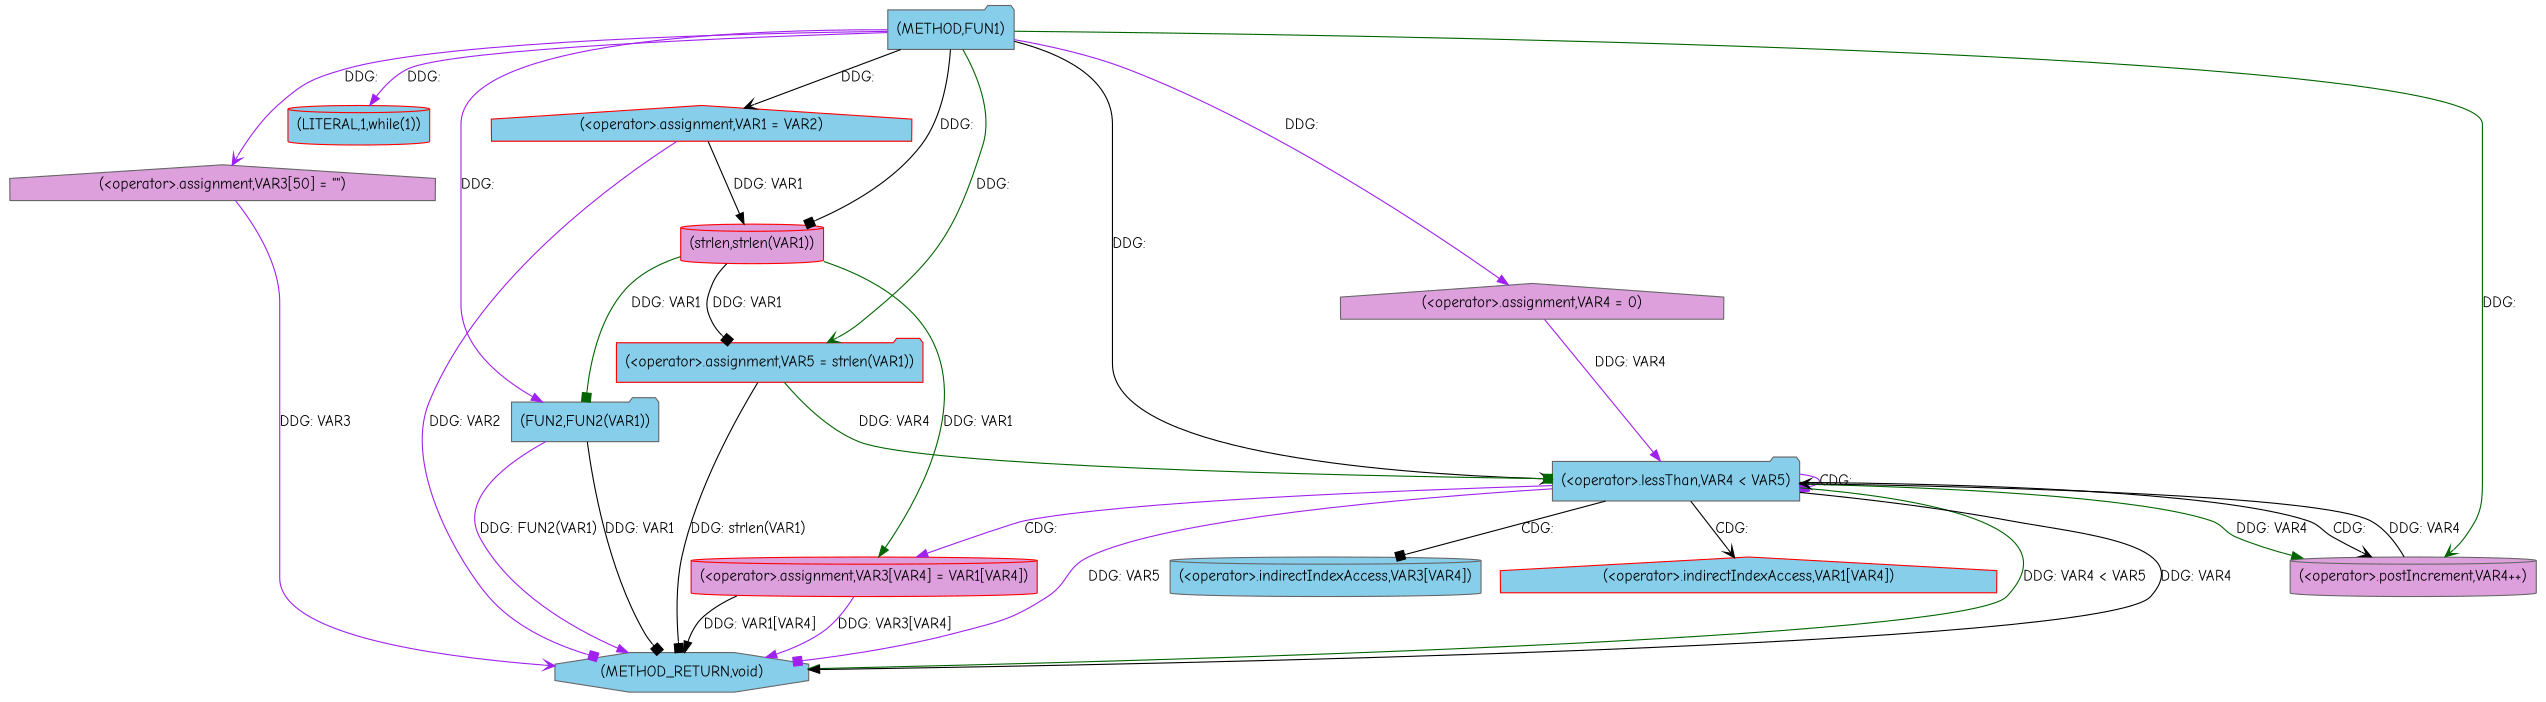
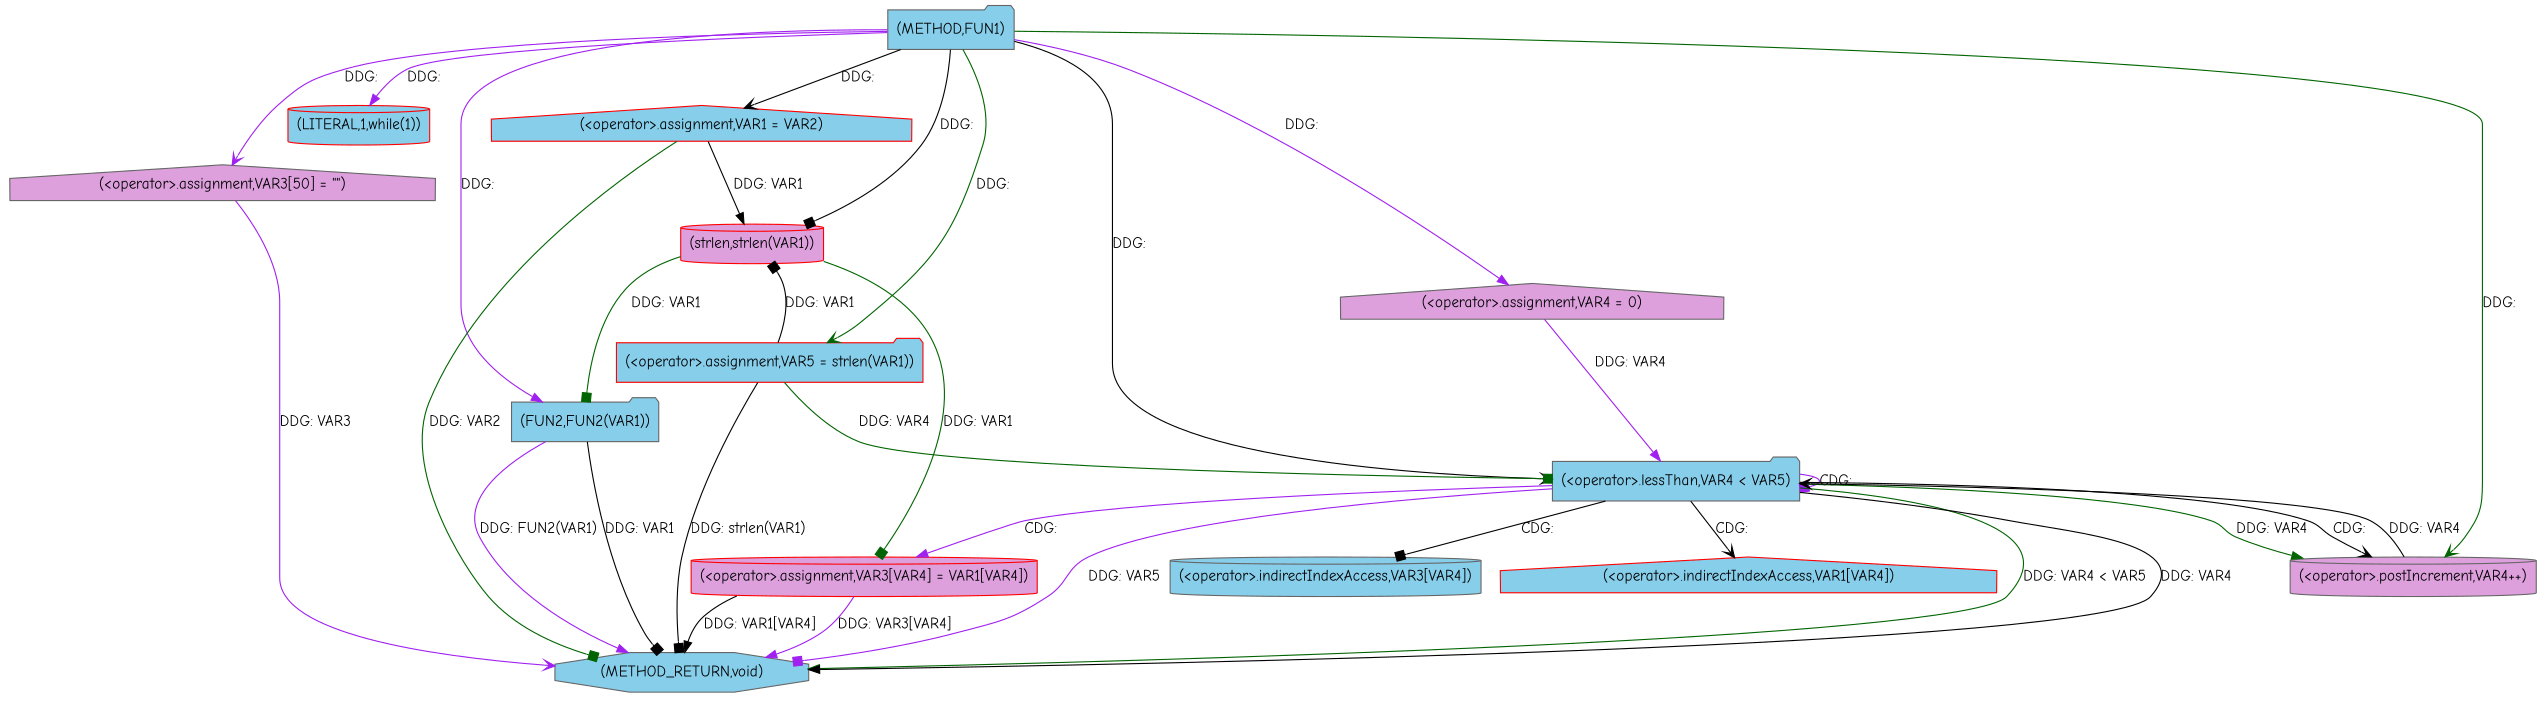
  digraph {
    fontname="Comic Neue"
    node [color=gray40 fillcolor=skyblue fontname="Comic Neue" shape=cylinder style=filled]
    edge [arrowhead=normal color=black fontname="Comic Neue"]
    n1 [label="(METHOD,FUN1)" shape=folder]
    n2 [color=red label="(<operator>.assignment,VAR1 = VAR2)" shape=house]
    n3 [color=red label="(LITERAL,1,while(1))"]
    n4 [fillcolor=plum label="(<operator>.assignment,VAR3[50] = \"\")" shape=house]
    n5 [color=red label="(<operator>.assignment,VAR5 = strlen(VAR1))" shape=folder]
    n6 [color=red fillcolor=plum label="(strlen,strlen(VAR1))"]
    n7 [fillcolor=plum label="(<operator>.assignment,VAR4 = 0)" shape=house]
    n8 [label="(<operator>.lessThan,VAR4 < VAR5)" shape=folder]
    n9 [fillcolor=plum label="(<operator>.postIncrement,VAR4++)"]
    n10 [label="(FUN2,FUN2(VAR1))" shape=folder]
    n11 [label="(METHOD_RETURN,void)" shape=octagon]
    n12 [color=red fillcolor=plum label="(<operator>.assignment,VAR3[VAR4] = VAR1[VAR4])"]
    n13 [label="(<operator>.indirectIndexAccess,VAR3[VAR4])"]
    n14 [color=red label="(<operator>.indirectIndexAccess,VAR1[VAR4])" shape=house]
    n1 -> n2 [arrowhead=vee label="DDG: "]
    n1 -> n3 [color=purple label="DDG: "]
    n1 -> n4 [arrowhead=vee color=purple label="DDG: "]
    n1 -> n5 [arrowhead=vee color=darkgreen label="DDG: "]
    n1 -> n6 [arrowhead=box label="DDG: "]
    n1 -> n7 [color=purple label="DDG: "]
    n1 -> n8 [arrowhead=vee label="DDG: "]
    n1 -> n9 [arrowhead=vee color=darkgreen label="DDG: "]
    n1 -> n10 [color=purple label="DDG: "]
    n2 -> n6 [label="DDG: VAR1"]
-   n2 -> n11 [arrowhead=box color=purple label="DDG: VAR2"]
+   n2 -> n11 [arrowhead=box color=darkgreen label="DDG: VAR2"]
    n4 -> n11 [arrowhead=vee color=purple label="DDG: VAR3"]
    n5 -> n8 [arrowhead=box color=darkgreen label="DDG: VAR4"]
    n5 -> n11 [arrowhead=box label="DDG: strlen(VAR1)"]
-   n6 -> n5 [arrowhead=box label="DDG: VAR1"]
+   n5 -> n6 [arrowhead=box label="DDG: VAR1"]
    n6 -> n10 [arrowhead=box color=darkgreen label="DDG: VAR1"]
-   n6 -> n12 [color=darkgreen label="DDG: VAR1"]
+   n6 -> n12 [arrowhead=box color=darkgreen label="DDG: VAR1"]
    n7 -> n8 [color=purple label="DDG: VAR4"]
    n8 -> n8 [arrowhead=box color=purple label="CDG: "]
    n8 -> n9 [color=darkgreen label="DDG: VAR4"]
    n8 -> n9 [arrowhead=vee label="CDG: "]
    n8 -> n11 [color=darkgreen label="DDG: VAR4 < VAR5"]
    n8 -> n11 [label="DDG: VAR4"]
    n8 -> n11 [arrowhead=box color=purple label="DDG: VAR5"]
    n8 -> n12 [color=purple label="CDG: "]
    n8 -> n13 [arrowhead=box label="CDG: "]
    n8 -> n14 [arrowhead=vee label="CDG: "]
    n9 -> n8 [arrowhead=vee label="DDG: VAR4"]
    n10 -> n11 [arrowhead=box label="DDG: VAR1"]
    n10 -> n11 [color=purple label="DDG: FUN2(VAR1)"]
    n12 -> n11 [color=purple label="DDG: VAR3[VAR4]"]
    n12 -> n11 [label="DDG: VAR1[VAR4]"]
  }
